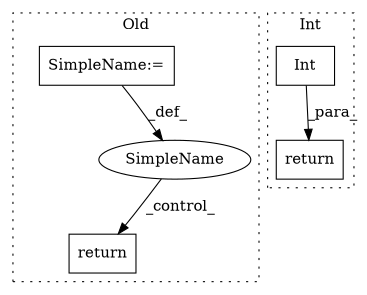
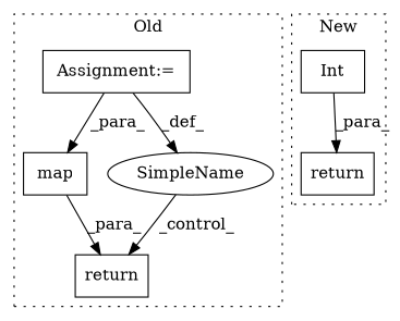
  digraph {
    node [a=32 l="4,1" shape=box]
+   n1 [label=map s="875,914"]
    n2 [a=42 l=4 label=SimpleName s=768 shape=ellipse]
    n3 [a=41 l=7 label=return s=994]
-   n4 [a=7 l="53,2" label="SimpleName:=" s="711,790"]
+   n4 [a=7 l="53,2" label="Assignment:=" s="711,790"]
    n5 [label=Int s="611,643"]
    n6 [a=41 l=7 label=return s=604]
    subgraph cluster_1 {
      label=Old
      style=dotted
+     n1
      n2
      n3
      n4
    }
    subgraph cluster_2 {
-     label=Int
+     label=New
      style=dotted
      n5
      n6
    }
+   n1 -> n3 [label=_para_]
    n2 -> n3 [label=_control_]
+   n4 -> n1 [label=_para_]
    n4 -> n2 [label=_def_]
    n5 -> n6 [label=_para_]
  }
